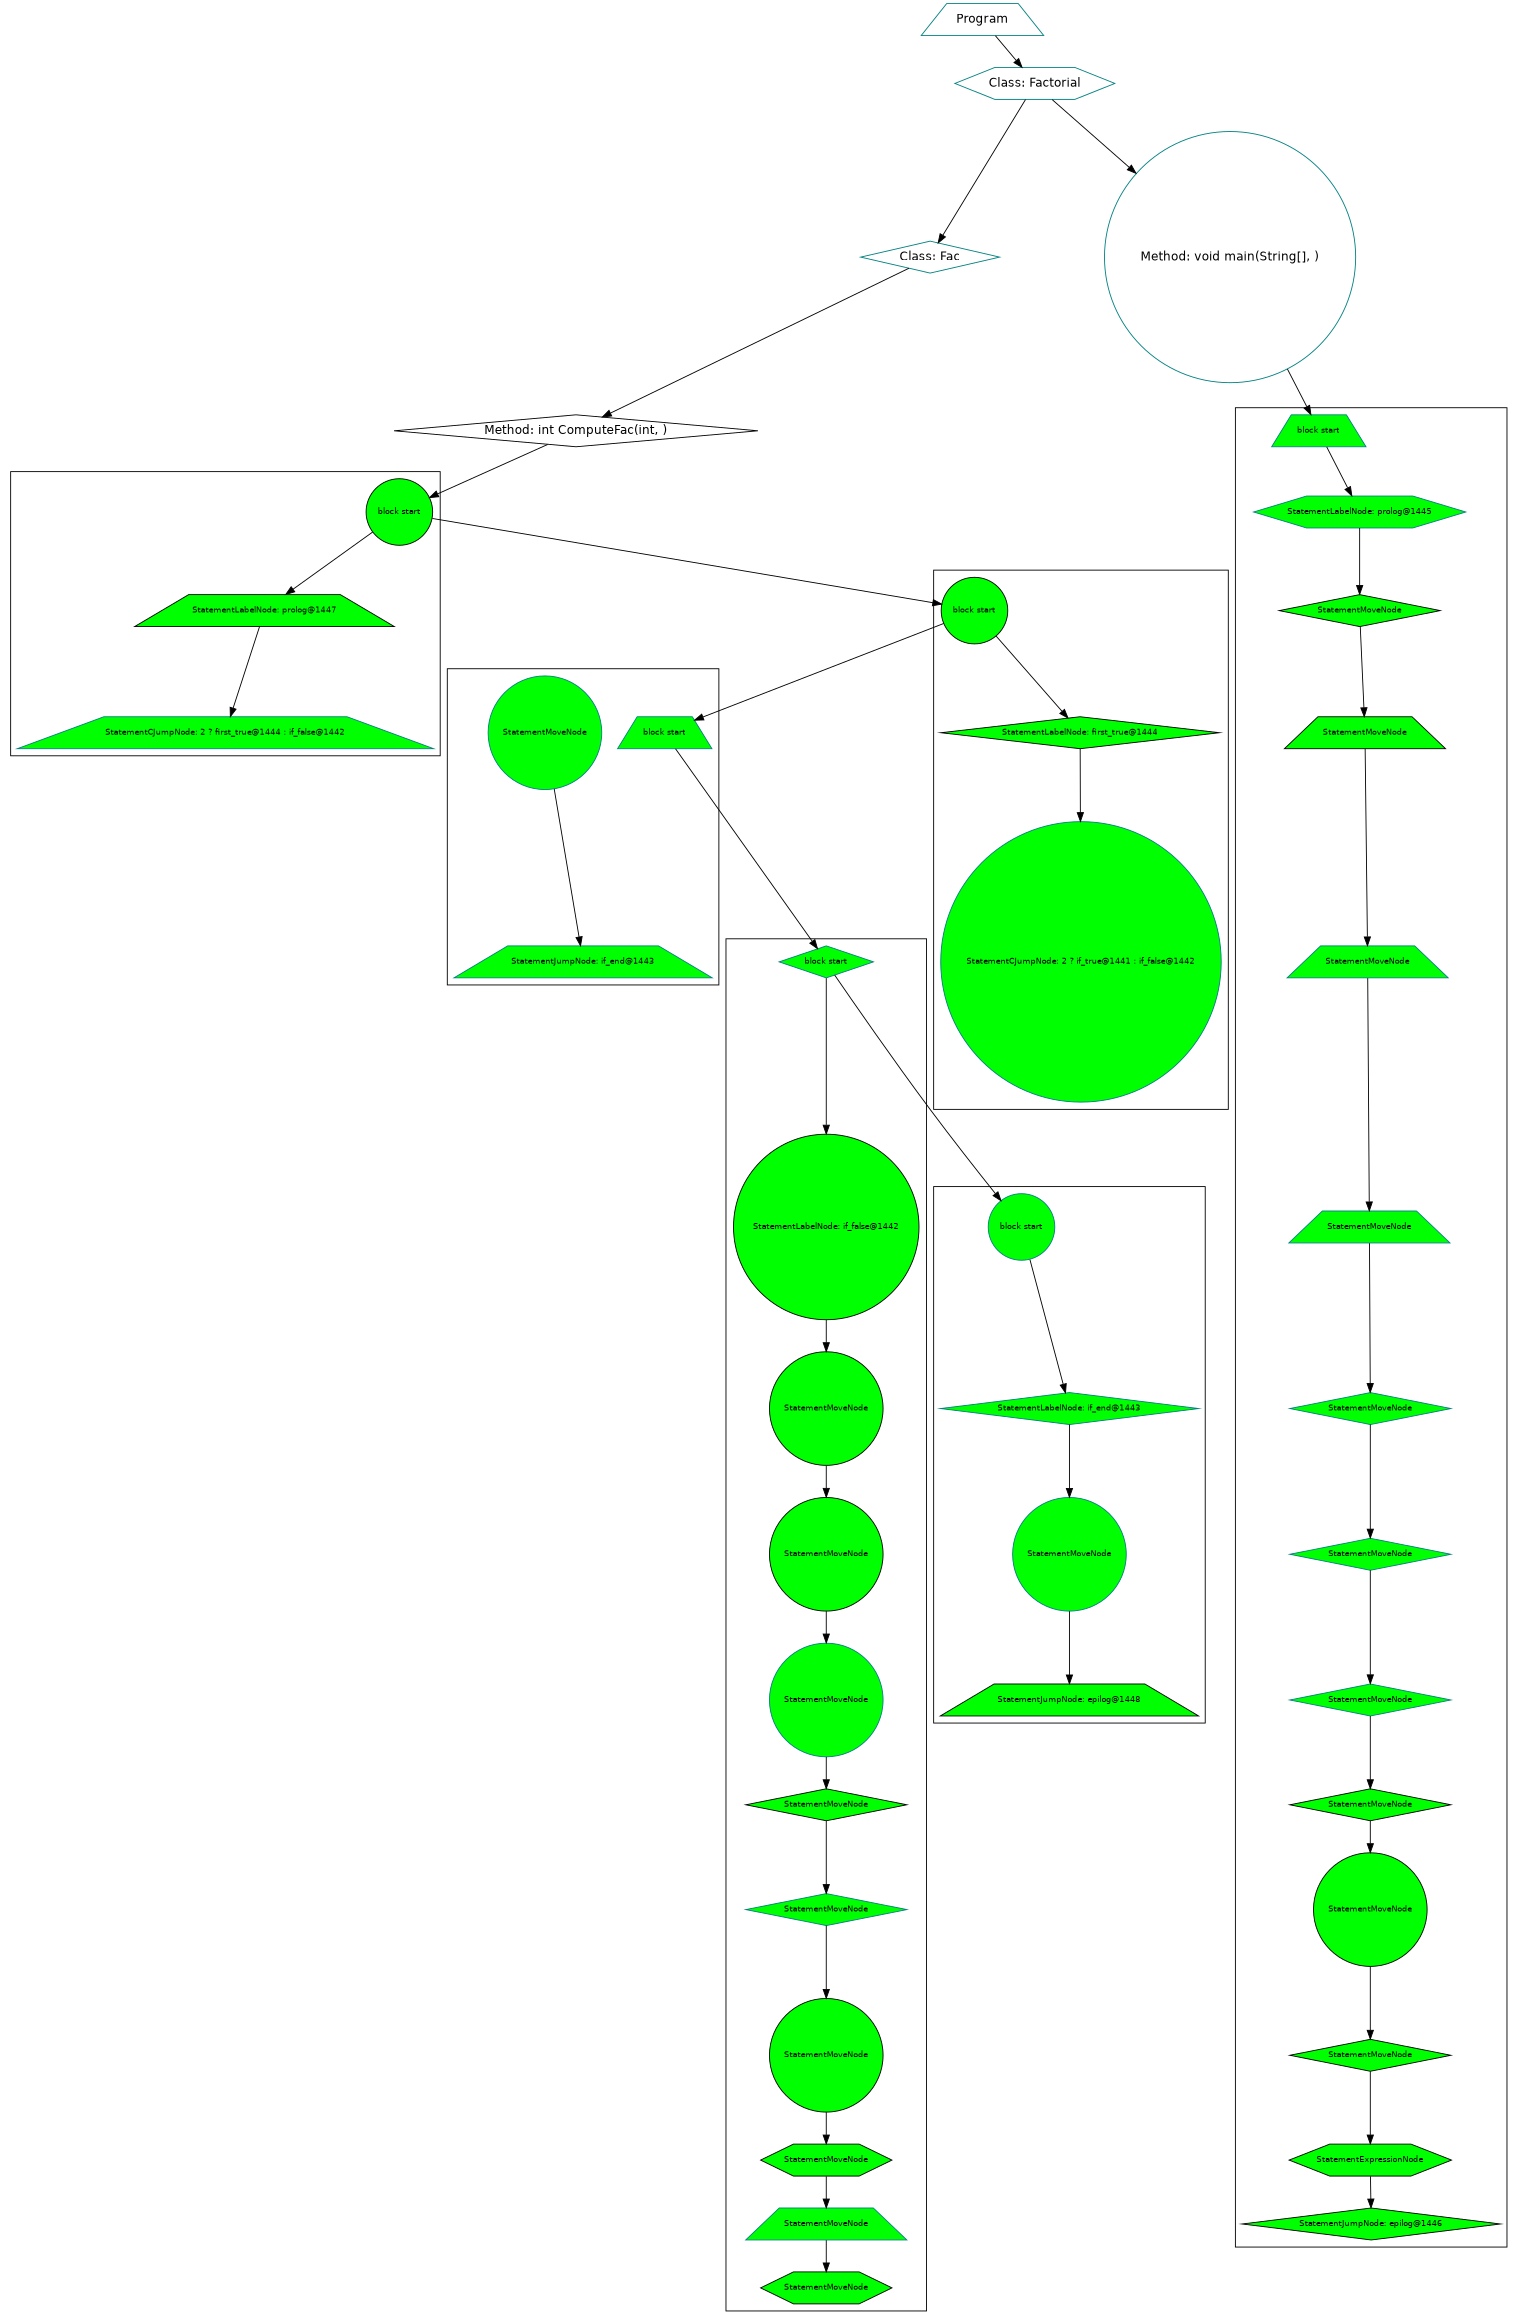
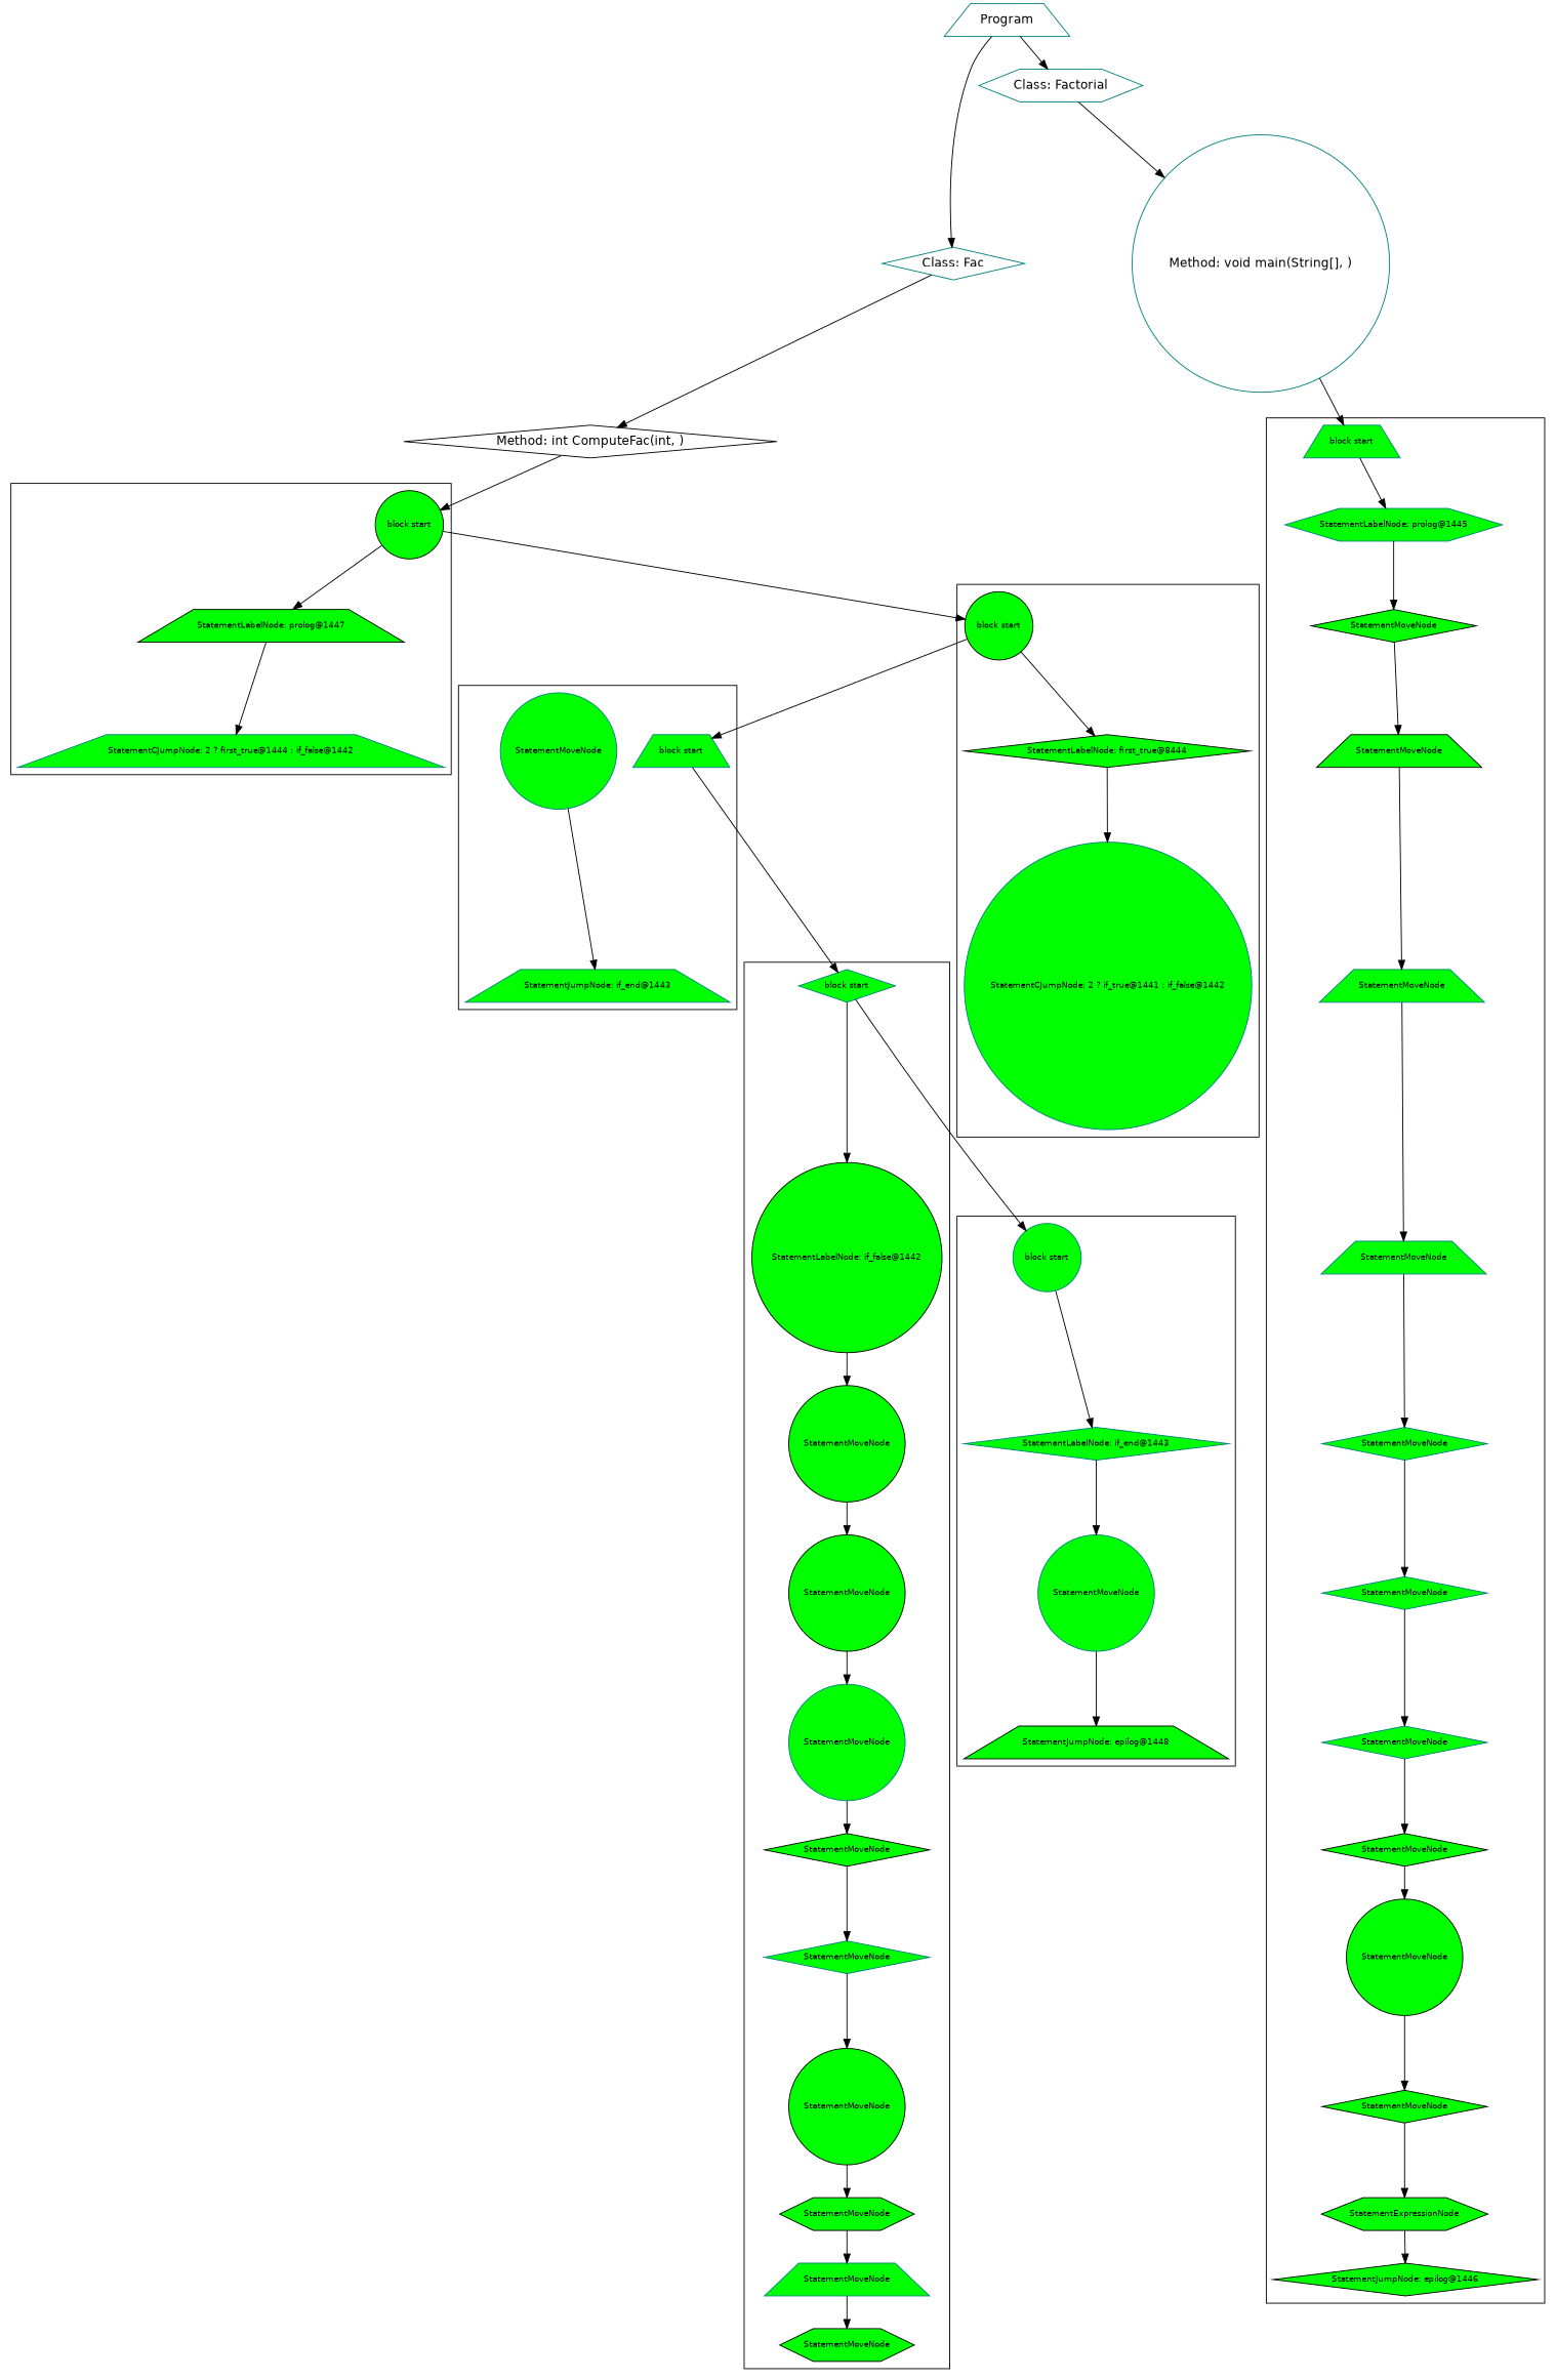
  digraph {
    fontname="DejaVu Sans"
    node [color=teal fillcolor=green fontcolor=black fontname="DejaVu Sans" fontsize=9 shape=diamond style=filled]
    edge [fontname="DejaVu Sans"]
    n1 [label="block start" shape=trapezium]
    n2 [label="StatementLabelNode: prolog@1445" shape=hexagon]
    n3 [color=black label=StatementMoveNode]
    n4 [color=black label=StatementMoveNode shape=trapezium]
    n5 [label=StatementMoveNode shape=trapezium]
    n6 [label=StatementMoveNode shape=trapezium]
    n7 [label=StatementMoveNode]
    n8 [label=StatementMoveNode]
    n9 [label=StatementMoveNode]
    n10 [color=black label=StatementMoveNode]
    n11 [color=black label=StatementMoveNode shape=circle]
    n12 [color=black label=StatementMoveNode]
    n13 [color=black label=StatementExpressionNode shape=hexagon]
    n14 [color=black label="StatementJumpNode: epilog@1446"]
    n15 [color=black label="block start" shape=circle]
    n16 [color=black label="StatementLabelNode: prolog@1447" shape=trapezium]
    n17 [label="StatementCJumpNode: 2 ? first_true@1444 : if_false@1442" shape=trapezium]
    n18 [color=black label="block start" shape=circle]
-   n19 [color=black label="StatementLabelNode: first_true@1444"]
+   n19 [color=black label="StatementLabelNode: first_true@8444"]
    n20 [label="StatementCJumpNode: 2 ? if_true@1441 : if_false@1442" shape=circle]
    n21 [label="block start" shape=trapezium]
    n22 [label=StatementMoveNode shape=circle]
    n23 [label="StatementJumpNode: if_end@1443" shape=trapezium]
    n24 [label="block start"]
    n25 [color=black label="StatementLabelNode: if_false@1442" shape=circle]
    n26 [color=black label=StatementMoveNode shape=circle]
    n27 [color=black label=StatementMoveNode shape=circle]
    n28 [label=StatementMoveNode shape=circle]
    n29 [color=black label=StatementMoveNode]
    n30 [label=StatementMoveNode]
    n31 [color=black label=StatementMoveNode shape=circle]
    n32 [color=black label=StatementMoveNode shape=hexagon]
    n33 [label=StatementMoveNode shape=trapezium]
    n34 [color=black label=StatementMoveNode shape=hexagon]
    n35 [label="block start" shape=circle]
    n36 [label="StatementLabelNode: if_end@1443"]
    n37 [label=StatementMoveNode shape=circle]
    n38 [color=black label="StatementJumpNode: epilog@1448" shape=trapezium]
    n39 [label=Program shape=trapezium fillcolor="" fontcolor="" fontsize="" style=""]
    n40 [label="Class: Factorial" shape=hexagon fillcolor="" fontcolor="" fontsize="" style=""]
    n41 [label="Class: Fac" fillcolor="" fontcolor="" fontsize="" style=""]
    n42 [label="Method: void main(String[], )" shape=circle fillcolor="" fontcolor="" fontsize="" style=""]
    n43 [color=black label="Method: int ComputeFac(int, )" fillcolor="" fontcolor="" fontsize="" style=""]
    subgraph cluster_1 {
      n1
      n2
      n3
      n4
      n5
      n6
      n7
      n8
      n9
      n10
      n11
      n12
      n13
      n14
    }
    subgraph cluster_2 {
      n15
      n16
      n17
    }
    subgraph cluster_3 {
      n18
      n19
      n20
    }
    subgraph cluster_4 {
      n21
      n22
      n23
    }
    subgraph cluster_5 {
      n24
      n25
      n26
      n27
      n28
      n29
      n30
      n31
      n32
      n33
      n34
    }
    subgraph cluster_6 {
      n35
      n36
      n37
      n38
    }
    n1 -> n2
    n2 -> n3
    n3 -> n4
    n4 -> n5
    n5 -> n6
    n6 -> n7
    n7 -> n8
    n8 -> n9
    n9 -> n10
    n10 -> n11
    n11 -> n12
    n12 -> n13
    n13 -> n14
    n15 -> n16
    n15 -> n18
    n16 -> n17
    n18 -> n19
    n18 -> n21
    n19 -> n20
    n21 -> n24
    n22 -> n23
    n24 -> n25
    n24 -> n35
    n25 -> n26
    n26 -> n27
    n27 -> n28
    n28 -> n29
    n29 -> n30
    n30 -> n31
    n31 -> n32
    n32 -> n33
    n33 -> n34
    n35 -> n36
    n36 -> n37
    n37 -> n38
    n39 -> n40
-   n40 -> n41
+   n39 -> n41
    n40 -> n42
    n41 -> n43
    n42 -> n1
    n43 -> n15
  }
